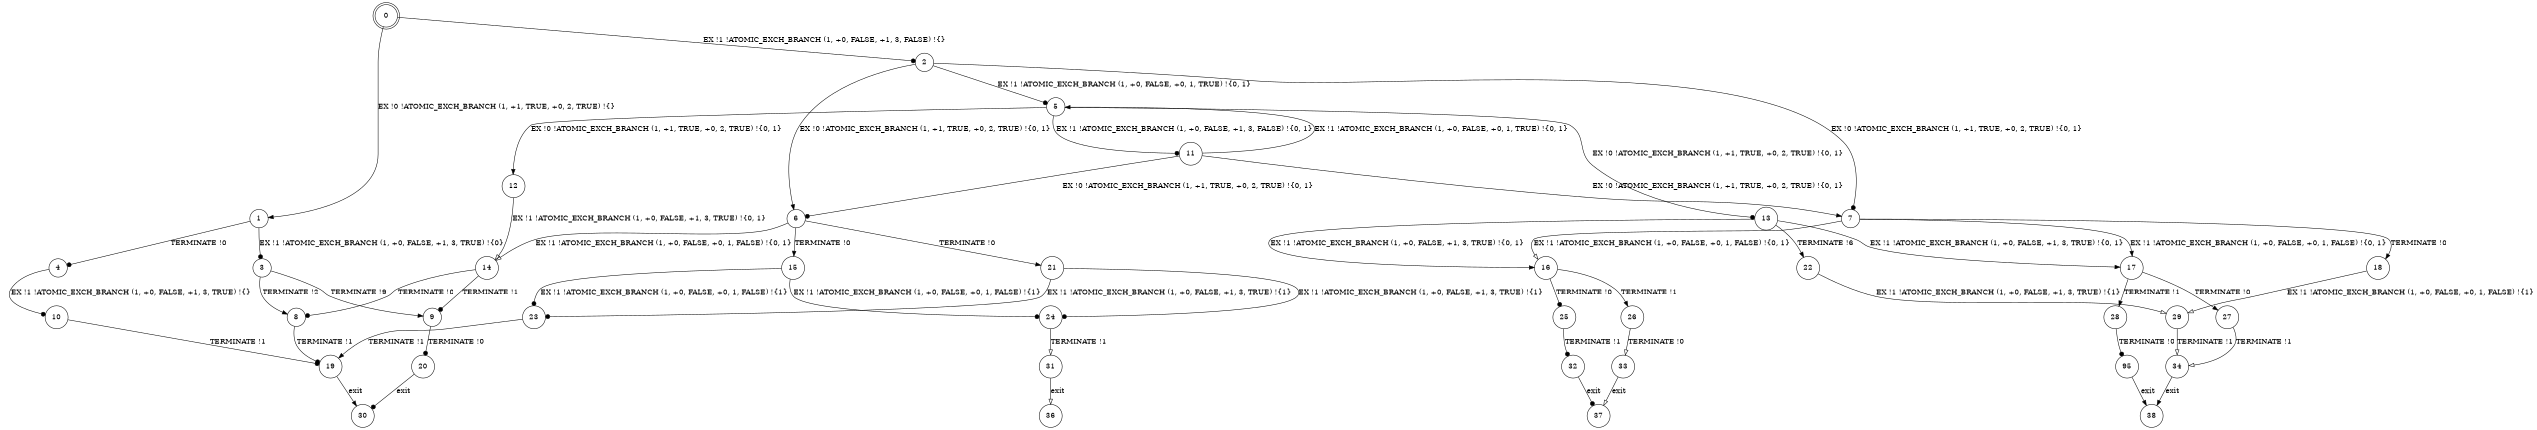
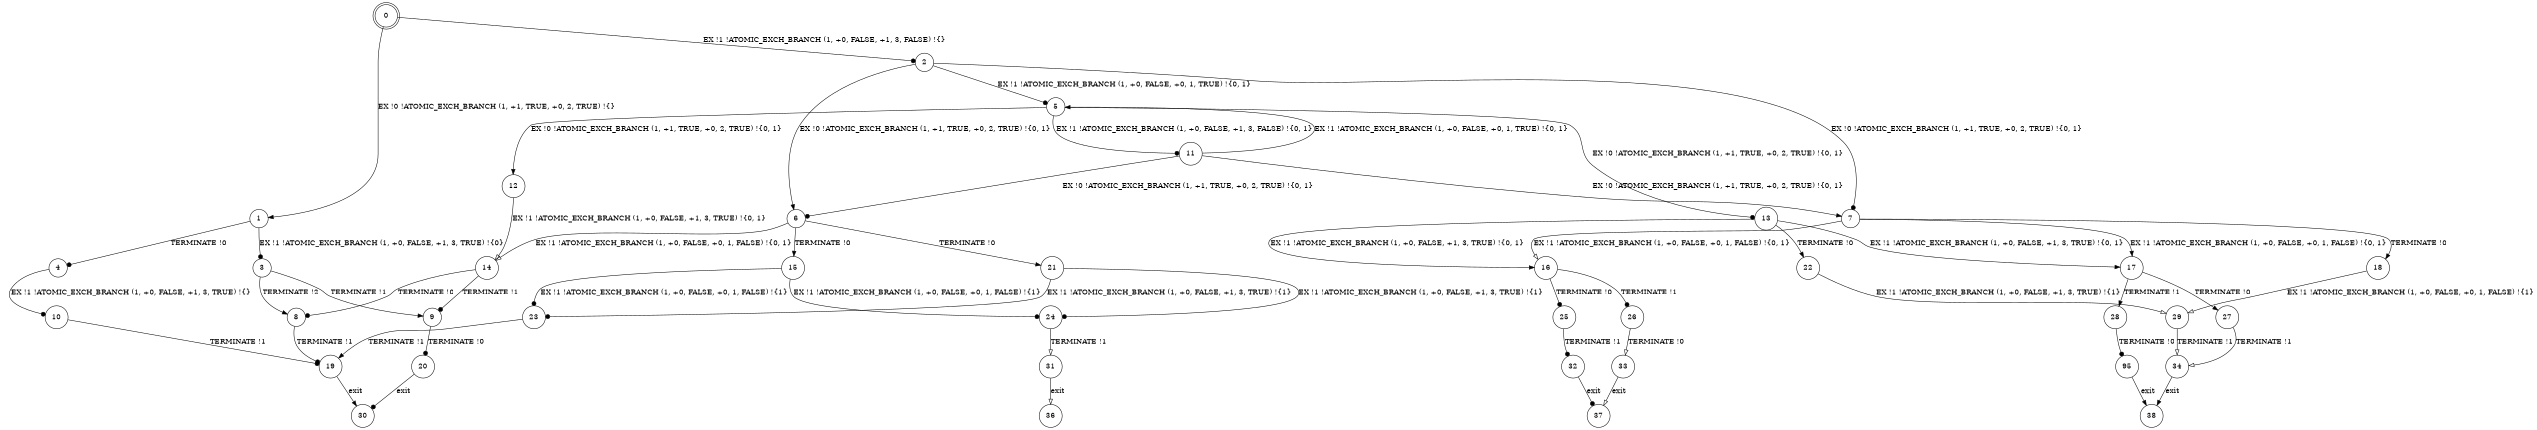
  digraph {
    node [shape=circle]
    edge [arrowhead=dot]
    0 [peripheries=2]
    1
    2
    3
    4
    5
    6
    7
    8
    9
    10
    11
    12
    13
    14
    15
    21
    16
    17
    18
    19
    20
    22
    23
    24
    25
    26
    27
    28
    29
    30
    31
    32
    33
    34
    n36 [label=95]
    36
    37
    38
    0 -> 1 [arrowhead=normal label="EX !0 !ATOMIC_EXCH_BRANCH (1, +1, TRUE, +0, 2, TRUE) !{}"]
    0 -> 2 [label="EX !1 !ATOMIC_EXCH_BRANCH (1, +0, FALSE, +1, 3, FALSE) !{}"]
    1 -> 3 [label="EX !1 !ATOMIC_EXCH_BRANCH (1, +0, FALSE, +1, 3, TRUE) !{0}"]
    1 -> 4 [label="TERMINATE !0"]
    2 -> 5 [label="EX !1 !ATOMIC_EXCH_BRANCH (1, +0, FALSE, +0, 1, TRUE) !{0, 1}"]
    2 -> 6 [arrowhead=normal label="EX !0 !ATOMIC_EXCH_BRANCH (1, +1, TRUE, +0, 2, TRUE) !{0, 1}"]
    2 -> 7 [label="EX !0 !ATOMIC_EXCH_BRANCH (1, +1, TRUE, +0, 2, TRUE) !{0, 1}"]
    3 -> 8 [arrowhead=normal label="TERMINATE !2"]
-   3 -> 9 [arrowhead=normal label="TERMINATE !9"]
+   3 -> 9 [arrowhead=normal label="TERMINATE !1"]
    4 -> 10 [label="EX !1 !ATOMIC_EXCH_BRANCH (1, +0, FALSE, +1, 3, TRUE) !{}"]
    5 -> 11 [label="EX !1 !ATOMIC_EXCH_BRANCH (1, +0, FALSE, +1, 3, FALSE) !{0, 1}"]
    5 -> 12 [arrowhead=normal label="EX !0 !ATOMIC_EXCH_BRANCH (1, +1, TRUE, +0, 2, TRUE) !{0, 1}"]
    5 -> 13 [label="EX !0 !ATOMIC_EXCH_BRANCH (1, +1, TRUE, +0, 2, TRUE) !{0, 1}"]
    6 -> 14 [arrowhead=onormal label="EX !1 !ATOMIC_EXCH_BRANCH (1, +0, FALSE, +0, 1, FALSE) !{0, 1}"]
    6 -> 15 [arrowhead=normal label="TERMINATE !0"]
    6 -> 21 [arrowhead=normal label="TERMINATE !0"]
    7 -> 16 [arrowhead=onormal label="EX !1 !ATOMIC_EXCH_BRANCH (1, +0, FALSE, +0, 1, FALSE) !{0, 1}"]
    7 -> 17 [arrowhead=normal label="EX !1 !ATOMIC_EXCH_BRANCH (1, +0, FALSE, +0, 1, FALSE) !{0, 1}"]
    7 -> 18 [arrowhead=normal label="TERMINATE !0"]
    8 -> 19 [label="TERMINATE !1"]
    9 -> 20 [label="TERMINATE !0"]
    10 -> 19 [label="TERMINATE !1"]
    11 -> 5 [arrowhead=normal label="EX !1 !ATOMIC_EXCH_BRANCH (1, +0, FALSE, +0, 1, TRUE) !{0, 1}"]
    11 -> 6 [label="EX !0 !ATOMIC_EXCH_BRANCH (1, +1, TRUE, +0, 2, TRUE) !{0, 1}"]
    11 -> 7 [arrowhead=normal label="EX !0 !ATOMIC_EXCH_BRANCH (1, +1, TRUE, +0, 2, TRUE) !{0, 1}"]
    12 -> 14 [arrowhead=onormal label="EX !1 !ATOMIC_EXCH_BRANCH (1, +0, FALSE, +1, 3, TRUE) !{0, 1}"]
    13 -> 16 [arrowhead=normal label="EX !1 !ATOMIC_EXCH_BRANCH (1, +0, FALSE, +1, 3, TRUE) !{0, 1}"]
    13 -> 17 [arrowhead=normal label="EX !1 !ATOMIC_EXCH_BRANCH (1, +0, FALSE, +1, 3, TRUE) !{0, 1}"]
-   13 -> 22 [arrowhead=normal label="TERMINATE !6"]
+   13 -> 22 [arrowhead=normal label="TERMINATE !0"]
    14 -> 8 [label="TERMINATE !0"]
    14 -> 9 [label="TERMINATE !1"]
    15 -> 23 [label="EX !1 !ATOMIC_EXCH_BRANCH (1, +0, FALSE, +0, 1, FALSE) !{1}"]
    15 -> 24 [label="EX !1 !ATOMIC_EXCH_BRANCH (1, +0, FALSE, +0, 1, FALSE) !{1}"]
    21 -> 23 [label="EX !1 !ATOMIC_EXCH_BRANCH (1, +0, FALSE, +1, 3, TRUE) !{1}"]
    21 -> 24 [label="EX !1 !ATOMIC_EXCH_BRANCH (1, +0, FALSE, +1, 3, TRUE) !{1}"]
    16 -> 25 [label="TERMINATE !0"]
-   16 -> 26 [arrowhead=normal label="TERMINATE !1"]
+   16 -> 26 [label="TERMINATE !1"]
    17 -> 27 [arrowhead=normal label="TERMINATE !0"]
    17 -> 28 [arrowhead=normal label="TERMINATE !1"]
    18 -> 29 [arrowhead=onormal label="EX !1 !ATOMIC_EXCH_BRANCH (1, +0, FALSE, +0, 1, FALSE) !{1}"]
    19 -> 30 [arrowhead=normal label=exit]
    20 -> 30 [label=exit]
    22 -> 29 [arrowhead=onormal label="EX !1 !ATOMIC_EXCH_BRANCH (1, +0, FALSE, +1, 3, TRUE) !{1}"]
    23 -> 19 [arrowhead=normal label="TERMINATE !1"]
    24 -> 31 [arrowhead=onormal label="TERMINATE !1"]
    25 -> 32 [label="TERMINATE !1"]
    26 -> 33 [arrowhead=onormal label="TERMINATE !0"]
    27 -> 34 [arrowhead=onormal label="TERMINATE !1"]
    28 -> n36 [label="TERMINATE !0"]
    29 -> 34 [arrowhead=onormal label="TERMINATE !1"]
    31 -> 36 [arrowhead=onormal label=exit]
    32 -> 37 [label=exit]
    33 -> 37 [arrowhead=onormal label=exit]
    34 -> 38 [arrowhead=normal label=exit]
    n36 -> 38 [arrowhead=normal label=exit]
  }
